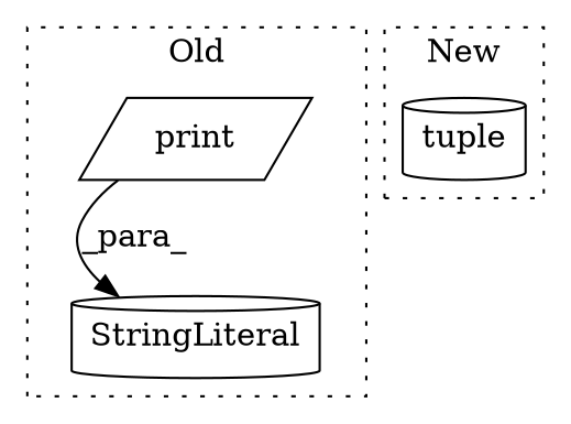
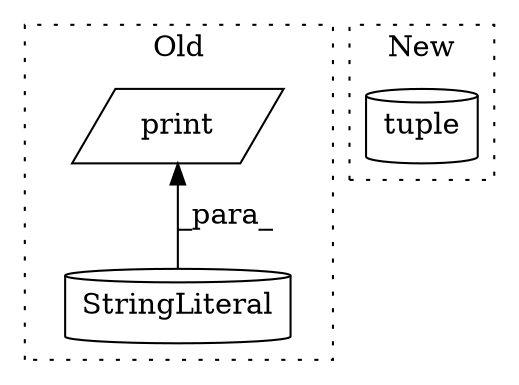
  digraph {
    node [a=32 l="6,1" shape=cylinder]
    n1 [label=print s="896,919" shape=parallelogram]
    n2 [a=45 l=12 label=StringLiteral s=902]
    n3 [label=tuple s="1332,1350"]
    subgraph cluster_1 {
      label=Old
      style=dotted
      n1
      n2
    }
    subgraph cluster_2 {
      label=New
      style=dotted
      n3
    }
-   n1 -> n2 [label=_para_]
+   n2 -> n1 [label=_para_]
  }
